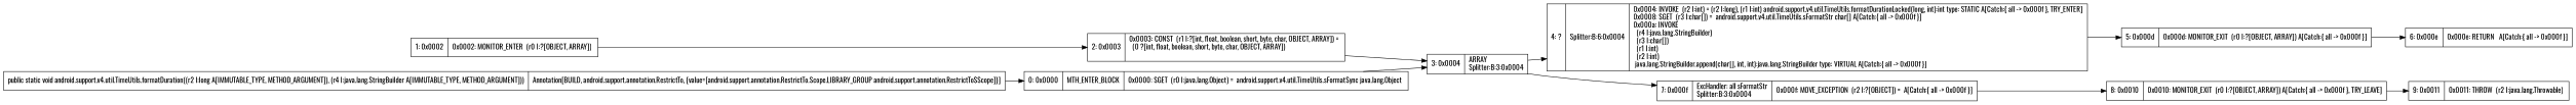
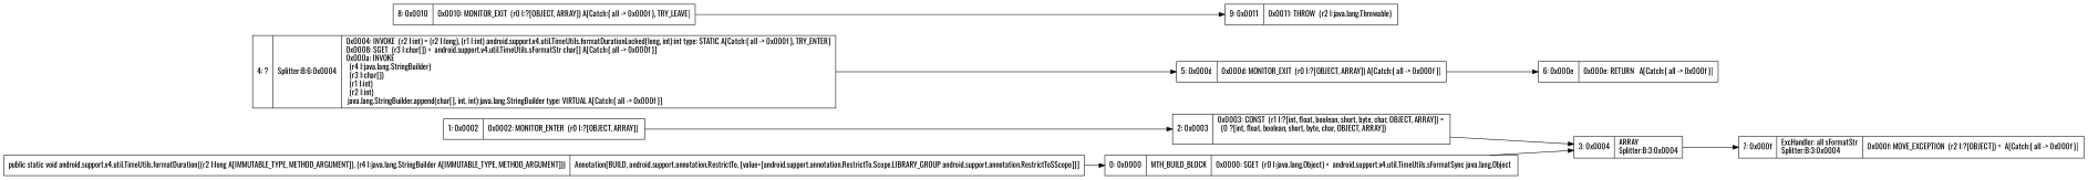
  digraph {
    fontname=Oswald
    rankdir=LR
    node [fontname=Oswald shape=record]
    edge [fontname=Oswald]
-   n1 [label="{0\:\ 0x0000|MTH_ENTER_BLOCK\l|0x0000: SGET  (r0 I:java.lang.Object) =  android.support.v4.util.TimeUtils.sFormatSync java.lang.Object \l}"]
+   n1 [label="{0\:\ 0x0000|MTH_BUILD_BLOCK\l|0x0000: SGET  (r0 I:java.lang.Object) =  android.support.v4.util.TimeUtils.sFormatSync java.lang.Object \l}"]
    n2 [label="{3\:\ 0x0004|ARRAY\lSplitter:B:3:0x0004\l}"]
    n3 [label="{1\:\ 0x0002|0x0002: MONITOR_ENTER  (r0 I:?[OBJECT, ARRAY]) \l}"]
    n4 [label="{2\:\ 0x0003|0x0003: CONST  (r1 I:?[int, float, boolean, short, byte, char, OBJECT, ARRAY]) = \l  (0 ?[int, float, boolean, short, byte, char, OBJECT, ARRAY])\l \l}"]
    n5 [label="{4\:\ ?|Splitter:B:6:0x0004\l|0x0004: INVOKE  (r2 I:int) = (r2 I:long), (r1 I:int) android.support.v4.util.TimeUtils.formatDurationLocked(long, int):int type: STATIC A[Catch:\{ all \-\> 0x000f \}, TRY_ENTER]\l0x0008: SGET  (r3 I:char[]) =  android.support.v4.util.TimeUtils.sFormatStr char[] A[Catch:\{ all \-\> 0x000f \}]\l0x000a: INVOKE  \l  (r4 I:java.lang.StringBuilder)\l  (r3 I:char[])\l  (r1 I:int)\l  (r2 I:int)\l java.lang.StringBuilder.append(char[], int, int):java.lang.StringBuilder type: VIRTUAL A[Catch:\{ all \-\> 0x000f \}]\l}"]
    n6 [label="{7\:\ 0x000f|ExcHandler: all sFormatStr\lSplitter:B:3:0x0004\l|0x000f: MOVE_EXCEPTION  (r2 I:?[OBJECT]) =  A[Catch:\{ all \-\> 0x000f \}]\l}"]
    n7 [label="{5\:\ 0x000d|0x000d: MONITOR_EXIT  (r0 I:?[OBJECT, ARRAY]) A[Catch:\{ all \-\> 0x000f \}]\l}"]
    n8 [label="{8\:\ 0x0010|0x0010: MONITOR_EXIT  (r0 I:?[OBJECT, ARRAY]) A[Catch:\{ all \-\> 0x000f \}, TRY_LEAVE]\l}"]
    n9 [label="{6\:\ 0x000e|0x000e: RETURN   A[Catch:\{ all \-\> 0x000f \}]\l}"]
    n10 [label="{9\:\ 0x0011|0x0011: THROW  (r2 I:java.lang.Throwable) \l}"]
    n11 [label="{public static void android.support.v4.util.TimeUtils.formatDuration((r2 I:long A[IMMUTABLE_TYPE, METHOD_ARGUMENT]), (r4 I:java.lang.StringBuilder A[IMMUTABLE_TYPE, METHOD_ARGUMENT]))  | Annotation[BUILD, android.support.annotation.RestrictTo, \{value=[android.support.annotation.RestrictTo.Scope.LIBRARY_GROUP android.support.annotation.RestrictTo$Scope]\}]\l}"]
    n1 -> n2
-   n2 -> n5
    n2 -> n6
    n3 -> n4
    n4 -> n2
    n5 -> n7
-   n6 -> n8
    n7 -> n9
    n8 -> n10
    n11 -> n1
  }
